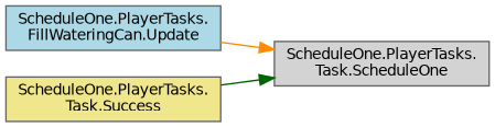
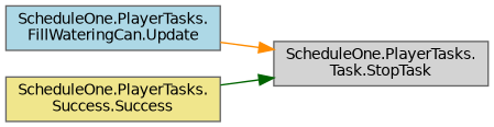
  digraph {
    rankdir=LR
    node [color=grey40 fontname=Helvetica fontsize=10 shape=box style=filled]
    edge [arrowhead=normal fontname=Helvetica fontsize=10 labelfontname=Helvetica labelfontsize=10 style=solid]
    n1 [color=gray40 fillcolor=lightblue fontcolor=black height=0.2 label="ScheduleOne.PlayerTasks.\lFillWateringCan.Update" width=0.4]
-   n2 [fillcolor=lightgrey height=0.2 label="ScheduleOne.PlayerTasks.\lTask.ScheduleOne" width=0.4]
-   n3 [fillcolor=khaki height=0.2 label="ScheduleOne.PlayerTasks.\lTask.Success" width=0.4]
+   n2 [fillcolor=lightgrey height=0.2 label="ScheduleOne.PlayerTasks.\lTask.StopTask" width=0.4]
+   n3 [fillcolor=khaki height=0.2 label="ScheduleOne.PlayerTasks.\lSuccess.Success" width=0.4]
    n1 -> n2 [color=darkorange]
    n3 -> n2 [color=darkgreen]
  }
